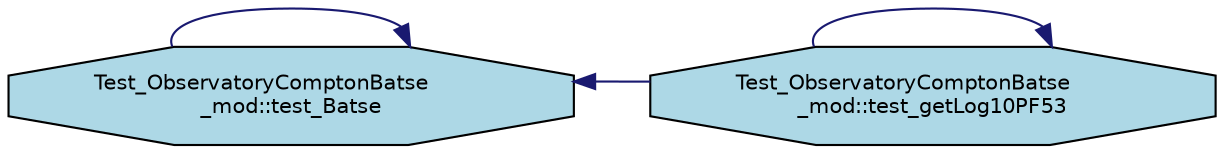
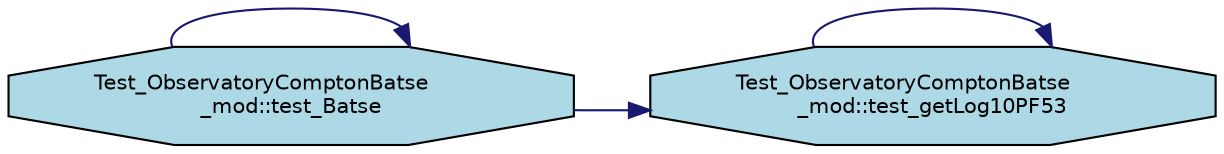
  digraph {
    rankdir=RL
    node [color=black fillcolor=lightblue fontname=Helvetica fontsize=10 shape=octagon style=filled]
    edge [color=midnightblue dir=back fontname=Helvetica fontsize=10 labelfontname=Helvetica labelfontsize=10 style=solid]
    n1 [fontcolor=black height=0.2 label="Test_ObservatoryComptonBatse\l_mod::test_getLog10PF53" width=0.4]
    n2 [height=0.2 label="Test_ObservatoryComptonBatse\l_mod::test_Batse" width=0.4]
    n1 -> n1
-   n2 -> n1
+   n1 -> n2
    n2 -> n2
  }
